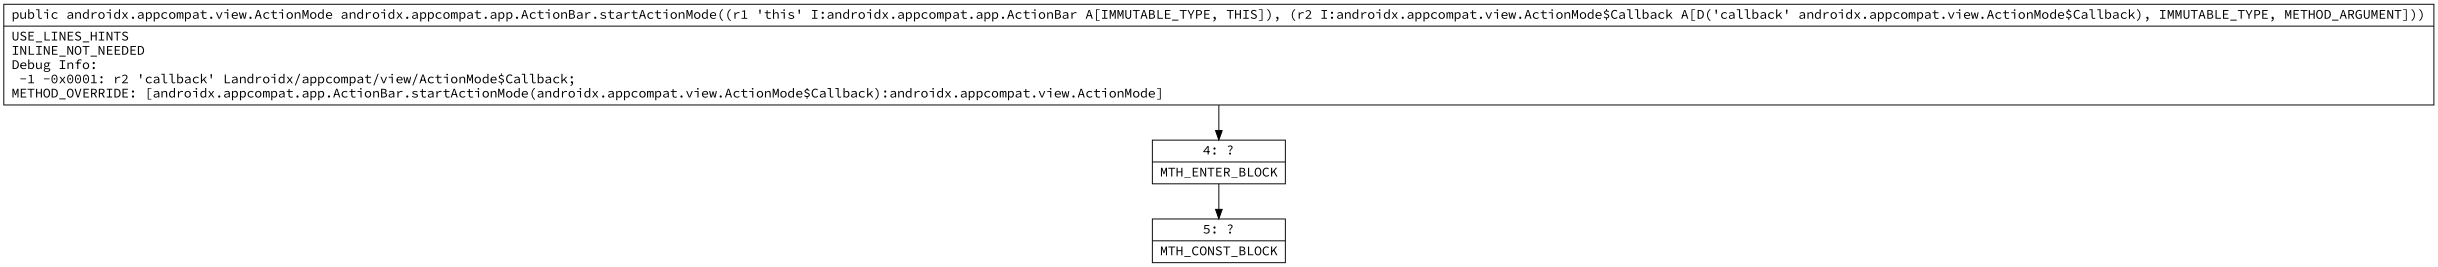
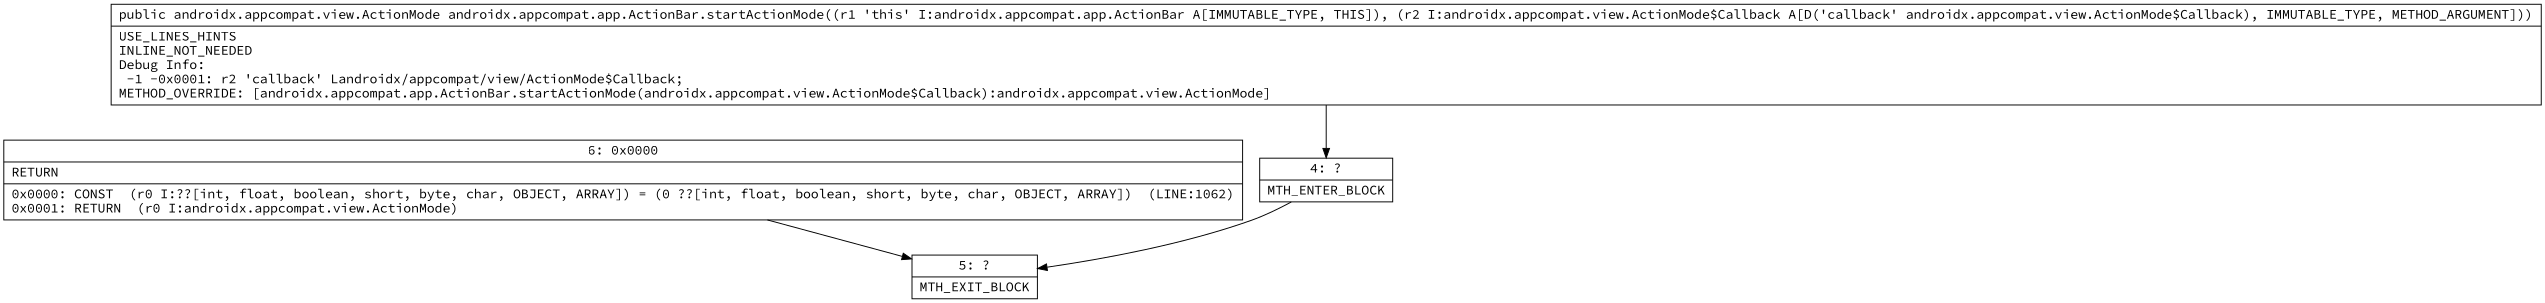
  digraph {
    fontname="Source Code Pro"
    node [fontname="Source Code Pro" shape=record]
    edge [fontname="Source Code Pro"]
    n1 [label="{4\:\ ?|MTH_ENTER_BLOCK\l}"]
-   n2 [label="{5\:\ ?|MTH_CONST_BLOCK\l}"]
+   n2 [label="{5\:\ ?|MTH_EXIT_BLOCK\l}"]
+   n3 [label="{6\:\ 0x0000|RETURN\l|0x0000: CONST  (r0 I:??[int, float, boolean, short, byte, char, OBJECT, ARRAY]) = (0 ??[int, float, boolean, short, byte, char, OBJECT, ARRAY])  (LINE:1062)\l0x0001: RETURN  (r0 I:androidx.appcompat.view.ActionMode) \l}"]
    n4 [label="{public androidx.appcompat.view.ActionMode androidx.appcompat.app.ActionBar.startActionMode((r1 'this' I:androidx.appcompat.app.ActionBar A[IMMUTABLE_TYPE, THIS]), (r2 I:androidx.appcompat.view.ActionMode$Callback A[D('callback' androidx.appcompat.view.ActionMode$Callback), IMMUTABLE_TYPE, METHOD_ARGUMENT]))  | USE_LINES_HINTS\lINLINE_NOT_NEEDED\lDebug Info:\l  \-1 \-0x0001: r2 'callback' Landroidx\/appcompat\/view\/ActionMode$Callback;\lMETHOD_OVERRIDE: [androidx.appcompat.app.ActionBar.startActionMode(androidx.appcompat.view.ActionMode$Callback):androidx.appcompat.view.ActionMode]\l}"]
    n1 -> n2
+   n3 -> n2
    n4 -> n1
  }
